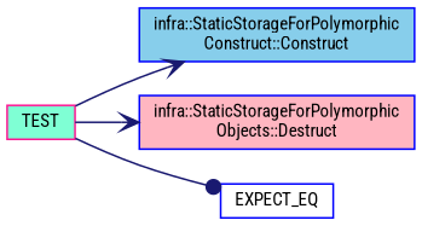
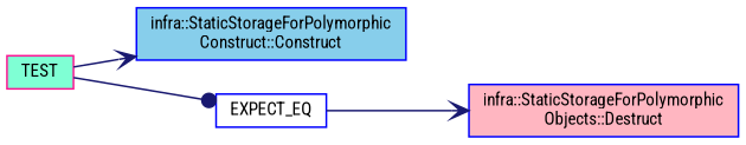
  digraph {
    fontname="Roboto Condensed"
    rankdir=LR
    node [color=blue fontname="Roboto Condensed" fontsize=10 shape=record style=filled]
    edge [arrowhead=vee color=midnightblue fontname="Roboto Condensed" fontsize=10 labelfontname=Helvetica labelfontsize=10 style=solid]
    n1 [color=deeppink fillcolor=aquamarine fontcolor=black height=0.2 label=TEST width=0.4]
    n2 [fillcolor=skyblue height=0.2 label="infra::StaticStorageForPolymorphic\lConstruct::Construct" width=0.4]
    n3 [fillcolor=lightpink height=0.2 label="infra::StaticStorageForPolymorphic\lObjects::Destruct" width=0.4]
    n4 [fillcolor=white height=0.2 label=EXPECT_EQ width=0.4]
    n1 -> n2
-   n1 -> n3
+   n4 -> n3
    n1 -> n4 [arrowhead=dot]
  }
